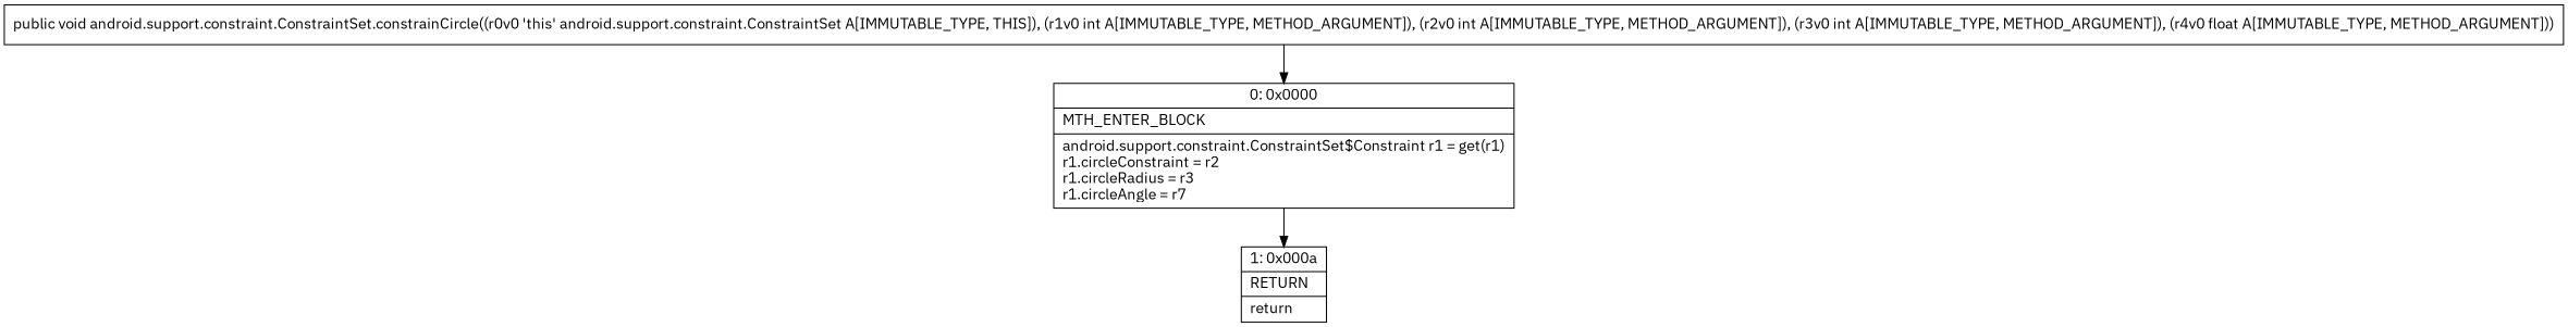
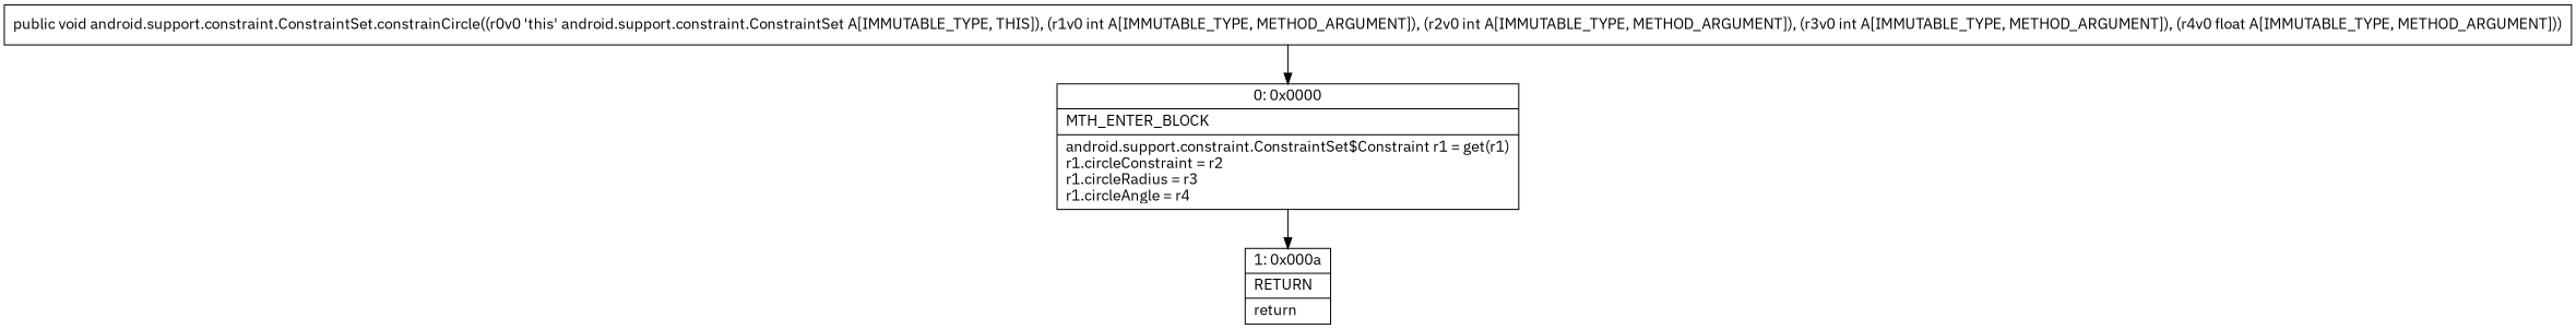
  digraph {
    fontname="IBM Plex Sans"
    node [shape=record fontname="IBM Plex Sans"]
    edge [fontname="IBM Plex Sans"]
-   n1 [label="{0\:\ 0x0000|MTH_ENTER_BLOCK\l|android.support.constraint.ConstraintSet$Constraint r1 = get(r1)\lr1.circleConstraint = r2\lr1.circleRadius = r3\lr1.circleAngle = r7\l}"]
+   n1 [label="{0\:\ 0x0000|MTH_ENTER_BLOCK\l|android.support.constraint.ConstraintSet$Constraint r1 = get(r1)\lr1.circleConstraint = r2\lr1.circleRadius = r3\lr1.circleAngle = r4\l}"]
    n2 [label="{1\:\ 0x000a|RETURN\l|return\l}"]
    n3 [label="{public void android.support.constraint.ConstraintSet.constrainCircle((r0v0 'this' android.support.constraint.ConstraintSet A[IMMUTABLE_TYPE, THIS]), (r1v0 int A[IMMUTABLE_TYPE, METHOD_ARGUMENT]), (r2v0 int A[IMMUTABLE_TYPE, METHOD_ARGUMENT]), (r3v0 int A[IMMUTABLE_TYPE, METHOD_ARGUMENT]), (r4v0 float A[IMMUTABLE_TYPE, METHOD_ARGUMENT])) }"]
    n1 -> n2
    n3 -> n1
  }
